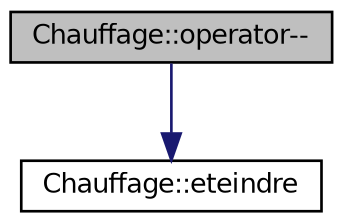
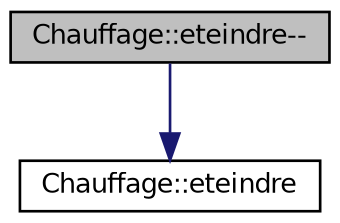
  digraph {
    rankdir=TB
    node [color=black fontname=Helvetica fontsize=10 shape=record]
-   n1 [fillcolor=grey75 fontcolor=black height=0.2 label="Chauffage::operator--" style=filled width=0.4]
+   n1 [fillcolor=grey75 fontcolor=black height=0.2 label="Chauffage::eteindre--" style=filled width=0.4]
    n2 [height=0.2 label="Chauffage::eteindre" width=0.4]
    n1 -> n2 [color=midnightblue fontname=Helvetica fontsize=10 labelfontname=Helvetica labelfontsize=10 style=solid]
  }
